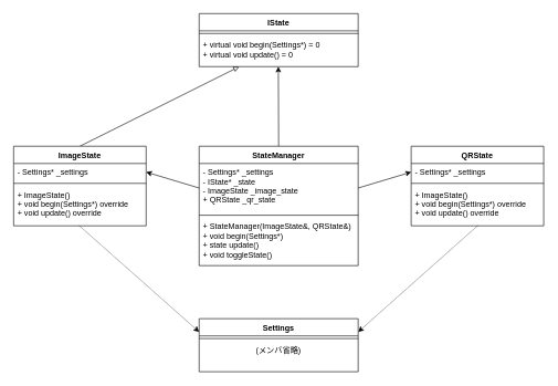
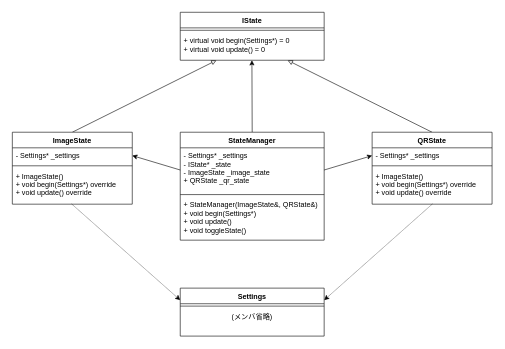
  <mxCell id="0" />
  <mxCell id="1" parent="0" />
  <mxCell id="2" value="IState" style="swimlane;fontStyle=1;align=center;verticalAlign=top;childLayout=stackLayout;horizontal=1;startSize=26;horizontalStack=0;resizeParent=1;resizeParentMax=0;resizeLast=0;collapsible=1;marginBottom=0;" vertex="1" parent="1"><mxGeometry x="300" y="20" width="240" height="80" as="geometry" /></mxCell>
  <mxCell id="3" value="" style="line;strokeWidth=1;fillColor=none;align=left;verticalAlign=middle;spacingTop=-1;spacingLeft=3;spacingRight=3;rotatable=0;labelPosition=right;points=[];portConstraint=eastwest;" vertex="1" parent="2"><mxGeometry y="26" width="240" height="8" as="geometry" /></mxCell>
  <mxCell id="4" value="+ virtual void begin(Settings*) = 0&#10;+ virtual void update() = 0" style="text;strokeColor=none;fillColor=none;align=left;verticalAlign=top;spacingLeft=4;spacingRight=4;overflow=hidden;rotatable=0;points=[[0,0.5],[1,0.5]];portConstraint=eastwest;" vertex="1" parent="2"><mxGeometry y="34" width="240" height="46" as="geometry" /></mxCell>
  <mxCell id="5" style="rounded=0;orthogonalLoop=1;jettySize=auto;html=1;exitX=0.5;exitY=0;exitDx=0;exitDy=0;entryX=0.251;entryY=1.005;entryDx=0;entryDy=0;endArrow=block;endFill=0;entryPerimeter=0;" edge="1" parent="1" source="7" target="4"><mxGeometry relative="1" as="geometry" /></mxCell>
  <mxCell id="6" style="edgeStyle=none;rounded=0;orthogonalLoop=1;jettySize=auto;html=1;exitX=0.495;exitY=0.995;exitDx=0;exitDy=0;entryX=0;entryY=0.25;entryDx=0;entryDy=0;dashed=1;dashPattern=1 1;endArrow=classic;endFill=1;exitPerimeter=0;" edge="1" parent="1" source="10" target="22"><mxGeometry relative="1" as="geometry" /></mxCell>
  <mxCell id="7" value="ImageState" style="swimlane;fontStyle=1;align=center;verticalAlign=top;childLayout=stackLayout;horizontal=1;startSize=26;horizontalStack=0;resizeParent=1;resizeParentMax=0;resizeLast=0;collapsible=1;marginBottom=0;" vertex="1" parent="1"><mxGeometry x="20" y="220" width="200" height="120" as="geometry" /></mxCell>
  <mxCell id="8" value="- Settings* _settings" style="text;strokeColor=none;fillColor=none;align=left;verticalAlign=top;spacingLeft=4;spacingRight=4;overflow=hidden;rotatable=0;points=[[0,0.5],[1,0.5]];portConstraint=eastwest;" vertex="1" parent="7"><mxGeometry y="26" width="200" height="26" as="geometry" /></mxCell>
  <mxCell id="9" value="" style="line;strokeWidth=1;fillColor=none;align=left;verticalAlign=middle;spacingTop=-1;spacingLeft=3;spacingRight=3;rotatable=0;labelPosition=right;points=[];portConstraint=eastwest;" vertex="1" parent="7"><mxGeometry y="52" width="200" height="8" as="geometry" /></mxCell>
  <mxCell id="10" value="+ ImageState()&#10;+ void begin(Settings*) override&#10;+ void update() override" style="text;strokeColor=none;fillColor=none;align=left;verticalAlign=top;spacingLeft=4;spacingRight=4;overflow=hidden;rotatable=0;points=[[0,0.5],[1,0.5]];portConstraint=eastwest;" vertex="1" parent="7"><mxGeometry y="60" width="200" height="60" as="geometry" /></mxCell>
+ <mxCell id="11" style="rounded=0;orthogonalLoop=1;jettySize=auto;html=1;exitX=0.5;exitY=0;exitDx=0;exitDy=0;entryX=0.747;entryY=1.005;entryDx=0;entryDy=0;endArrow=block;endFill=0;entryPerimeter=0;" edge="1" parent="1" source="13" target="4"><mxGeometry relative="1" as="geometry" /></mxCell>
  <mxCell id="12" style="edgeStyle=none;rounded=0;orthogonalLoop=1;jettySize=auto;html=1;exitX=0.502;exitY=0.995;exitDx=0;exitDy=0;entryX=1;entryY=0.25;entryDx=0;entryDy=0;dashed=1;dashPattern=1 1;endArrow=classic;endFill=1;exitPerimeter=0;" edge="1" parent="1" source="16" target="22"><mxGeometry relative="1" as="geometry" /></mxCell>
  <mxCell id="13" value="QRState" style="swimlane;fontStyle=1;align=center;verticalAlign=top;childLayout=stackLayout;horizontal=1;startSize=26;horizontalStack=0;resizeParent=1;resizeParentMax=0;resizeLast=0;collapsible=1;marginBottom=0;" vertex="1" parent="1"><mxGeometry x="620" y="220" width="200" height="120" as="geometry" /></mxCell>
  <mxCell id="14" value="- Settings* _settings" style="text;strokeColor=none;fillColor=none;align=left;verticalAlign=top;spacingLeft=4;spacingRight=4;overflow=hidden;rotatable=0;points=[[0,0.5],[1,0.5]];portConstraint=eastwest;" vertex="1" parent="13"><mxGeometry y="26" width="200" height="26" as="geometry" /></mxCell>
  <mxCell id="15" value="" style="line;strokeWidth=1;fillColor=none;align=left;verticalAlign=middle;spacingTop=-1;spacingLeft=3;spacingRight=3;rotatable=0;labelPosition=right;points=[];portConstraint=eastwest;" vertex="1" parent="13"><mxGeometry y="52" width="200" height="8" as="geometry" /></mxCell>
  <mxCell id="16" value="+ ImageState()&#10;+ void begin(Settings*) override&#10;+ void update() override" style="text;strokeColor=none;fillColor=none;align=left;verticalAlign=top;spacingLeft=4;spacingRight=4;overflow=hidden;rotatable=0;points=[[0,0.5],[1,0.5]];portConstraint=eastwest;" vertex="1" parent="13"><mxGeometry y="60" width="200" height="60" as="geometry" /></mxCell>
  <mxCell id="17" style="edgeStyle=none;rounded=0;orthogonalLoop=1;jettySize=auto;html=1;exitX=0.5;exitY=0;exitDx=0;exitDy=0;entryX=0.498;entryY=1;entryDx=0;entryDy=0;entryPerimeter=0;endArrow=classic;endFill=1;dashed=0;dashPattern=1 1;" edge="1" parent="1" source="18" target="4"><mxGeometry relative="1" as="geometry" /></mxCell>
  <mxCell id="18" value="StateManager" style="swimlane;fontStyle=1;align=center;verticalAlign=top;childLayout=stackLayout;horizontal=1;startSize=26;horizontalStack=0;resizeParent=1;resizeParentMax=0;resizeLast=0;collapsible=1;marginBottom=0;" vertex="1" parent="1"><mxGeometry x="300" y="220" width="240" height="180" as="geometry" /></mxCell>
  <mxCell id="19" value="- Settings* _settings&#10;- IState* _state&#10;- ImageState _image_state&#10;+ QRState _qr_state" style="text;strokeColor=none;fillColor=none;align=left;verticalAlign=top;spacingLeft=4;spacingRight=4;overflow=hidden;rotatable=0;points=[[0,0.5],[1,0.5]];portConstraint=eastwest;" vertex="1" parent="18"><mxGeometry y="26" width="240" height="74" as="geometry" /></mxCell>
  <mxCell id="20" value="" style="line;strokeWidth=1;fillColor=none;align=left;verticalAlign=middle;spacingTop=-1;spacingLeft=3;spacingRight=3;rotatable=0;labelPosition=right;points=[];portConstraint=eastwest;" vertex="1" parent="18"><mxGeometry y="100" width="240" height="8" as="geometry" /></mxCell>
- <mxCell id="21" value="+ StateManager(ImageState&amp;, QRState&amp;)&#10;+ void begin(Settings*)&#10;+ state update()&#10;+ void toggleState()" style="text;strokeColor=none;fillColor=none;align=left;verticalAlign=top;spacingLeft=4;spacingRight=4;overflow=hidden;rotatable=0;points=[[0,0.5],[1,0.5]];portConstraint=eastwest;" vertex="1" parent="18"><mxGeometry y="108" width="240" height="72" as="geometry" /></mxCell>
+ <mxCell id="21" value="+ StateManager(ImageState&amp;, QRState&amp;)&#10;+ void begin(Settings*)&#10;+ void update()&#10;+ void toggleState()" style="text;strokeColor=none;fillColor=none;align=left;verticalAlign=top;spacingLeft=4;spacingRight=4;overflow=hidden;rotatable=0;points=[[0,0.5],[1,0.5]];portConstraint=eastwest;" vertex="1" parent="18"><mxGeometry y="108" width="240" height="72" as="geometry" /></mxCell>
  <mxCell id="22" value="Settings" style="swimlane;fontStyle=1;align=center;verticalAlign=top;childLayout=stackLayout;horizontal=1;startSize=26;horizontalStack=0;resizeParent=1;resizeParentMax=0;resizeLast=0;collapsible=1;marginBottom=0;" vertex="1" parent="1"><mxGeometry x="300" y="480" width="240" height="80" as="geometry" /></mxCell>
  <mxCell id="23" value="" style="line;strokeWidth=1;fillColor=none;align=left;verticalAlign=middle;spacingTop=-1;spacingLeft=3;spacingRight=3;rotatable=0;labelPosition=right;points=[];portConstraint=eastwest;" vertex="1" parent="22"><mxGeometry y="26" width="240" height="8" as="geometry" /></mxCell>
  <mxCell id="24" value="(メンバ省略)" style="text;strokeColor=none;fillColor=none;align=center;verticalAlign=top;spacingLeft=4;spacingRight=4;overflow=hidden;rotatable=0;points=[[0,0.5],[1,0.5]];portConstraint=eastwest;" vertex="1" parent="22"><mxGeometry y="34" width="240" height="46" as="geometry" /></mxCell>
  <mxCell id="25" style="edgeStyle=none;rounded=0;orthogonalLoop=1;jettySize=auto;html=1;exitX=0;exitY=0.5;exitDx=0;exitDy=0;entryX=1;entryY=0.5;entryDx=0;entryDy=0;endArrow=classic;endFill=1;" edge="1" parent="1" source="19" target="8"><mxGeometry relative="1" as="geometry" /></mxCell>
  <mxCell id="26" style="edgeStyle=none;rounded=0;orthogonalLoop=1;jettySize=auto;html=1;exitX=1;exitY=0.5;exitDx=0;exitDy=0;entryX=0;entryY=0.5;entryDx=0;entryDy=0;endArrow=classic;endFill=1;" edge="1" parent="1" source="19" target="14"><mxGeometry relative="1" as="geometry" /></mxCell>
